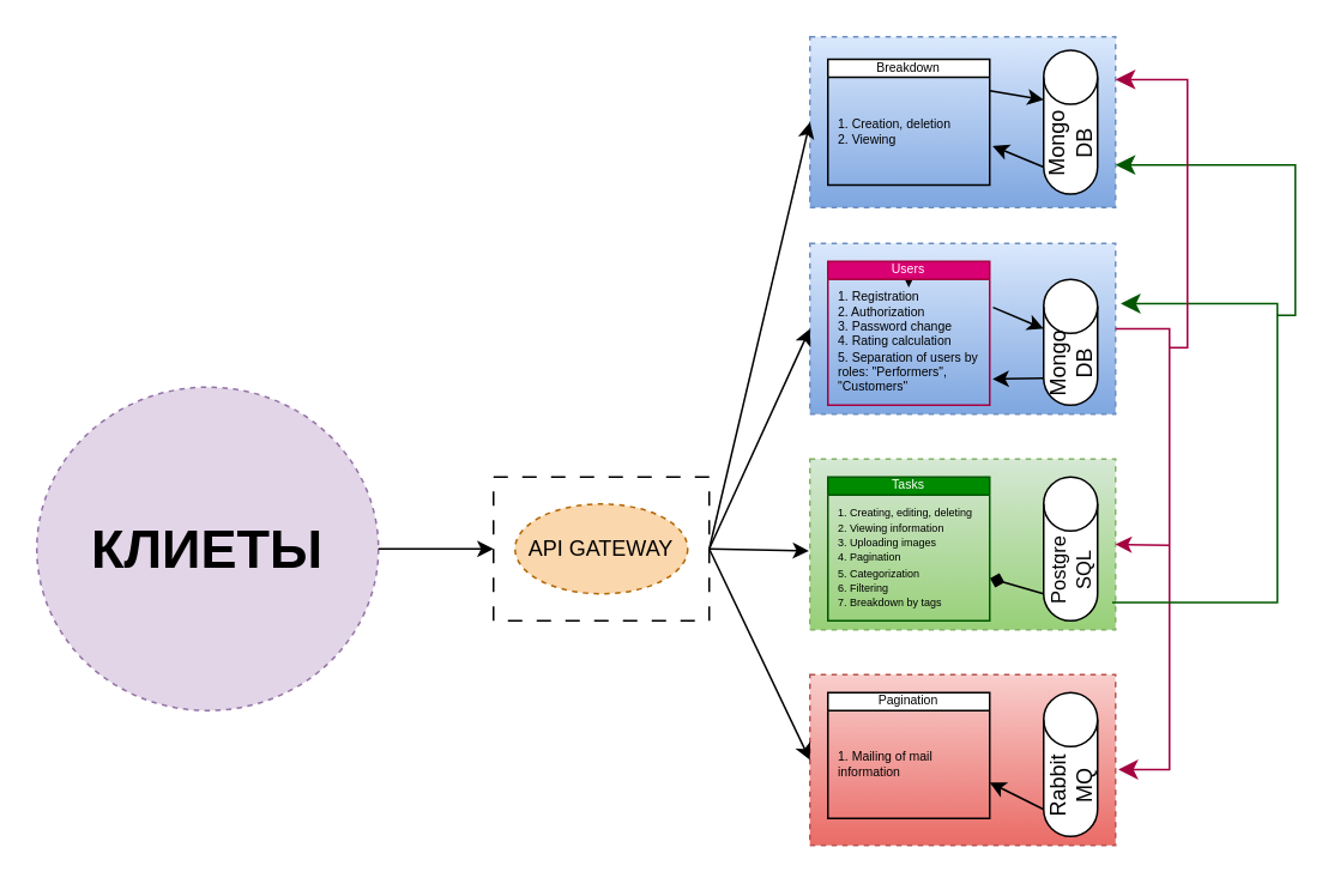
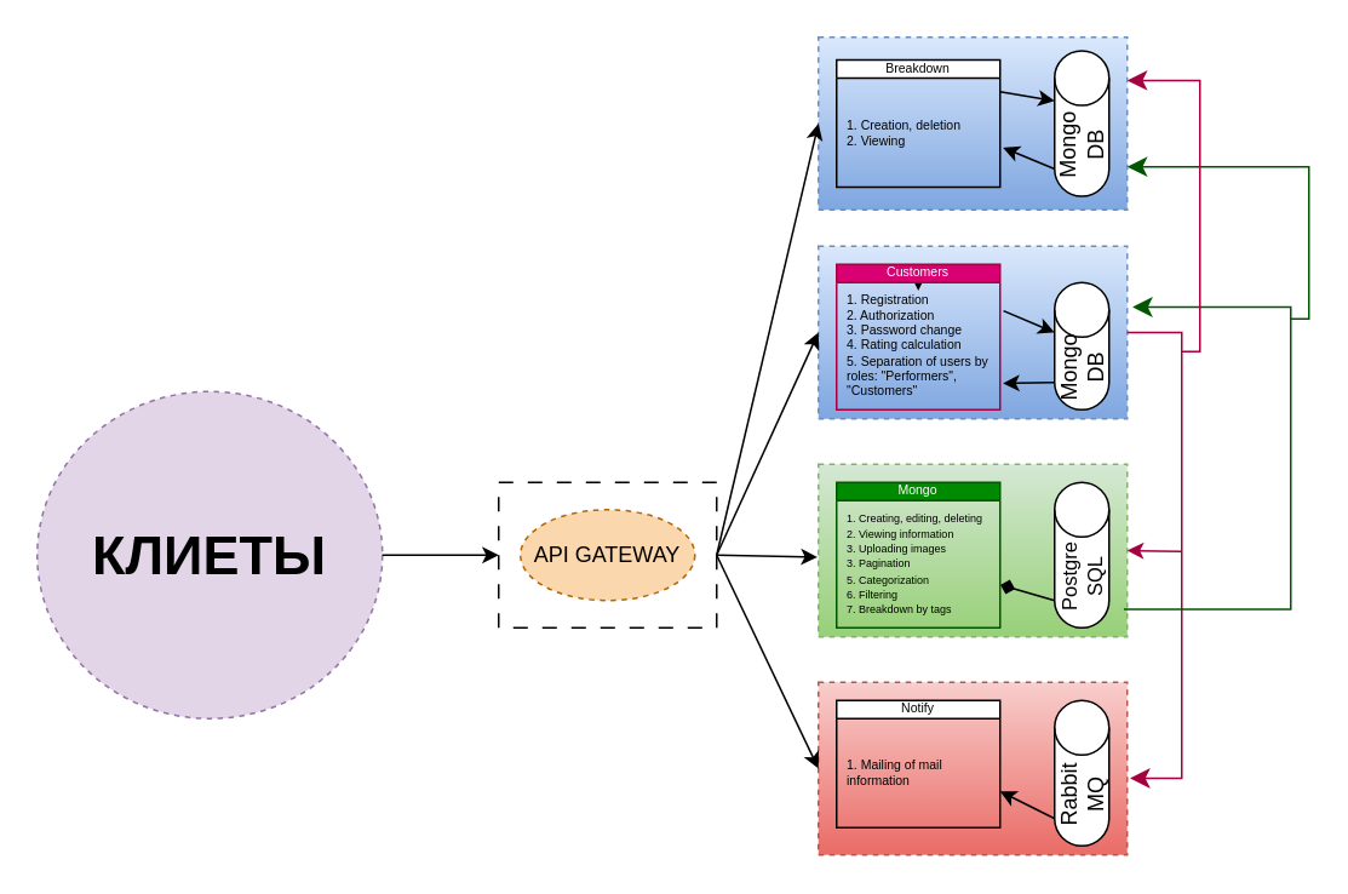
  <mxCell id="0" />
  <mxCell id="1" parent="0" />
  <mxCell id="2" value="&lt;font style=&quot;font-size: 30px;&quot;&gt;КЛИЕТЫ&lt;/font&gt;" style="ellipse;whiteSpace=wrap;html=1;fillColor=#e1d5e7;strokeColor=#9673a6;align=center;fontStyle=1;dashed=1;" parent="1" vertex="1"><mxGeometry x="20" y="215" width="190" height="180" as="geometry" /></mxCell>
  <mxCell id="3" value="" style="endArrow=classic;html=1;rounded=0;entryX=0;entryY=0.5;entryDx=0;entryDy=0;exitX=1;exitY=0.5;exitDx=0;exitDy=0;" parent="1" source="2" target="4" edge="1"><mxGeometry width="50" height="50" relative="1" as="geometry"><mxPoint x="460" y="335" as="sourcePoint" /><mxPoint x="510" y="285" as="targetPoint" /><Array as="points" /></mxGeometry></mxCell>
  <mxCell id="4" value="" style="rounded=0;whiteSpace=wrap;html=1;fillColor=none;dashed=1;dashPattern=8 8;" parent="1" vertex="1"><mxGeometry x="274" y="265" width="120" height="80" as="geometry" /></mxCell>
  <mxCell id="5" value="API GATEWAY" style="ellipse;whiteSpace=wrap;html=1;fillColor=#fad7ac;strokeColor=#b46504;dashed=1;" parent="1" vertex="1"><mxGeometry x="286" y="280" width="96" height="50" as="geometry" /></mxCell>
  <mxCell id="6" value="" style="rounded=0;whiteSpace=wrap;html=1;fillColor=#dae8fc;dashed=1;gradientColor=#7ea6e0;strokeColor=#6c8ebf;" parent="1" vertex="1"><mxGeometry x="450" y="20" width="170" height="95" as="geometry" /></mxCell>
  <mxCell id="7" value="" style="rounded=0;whiteSpace=wrap;html=1;fillColor=#dae8fc;dashed=1;gradientColor=#7ea6e0;strokeColor=#6c8ebf;" parent="1" vertex="1"><mxGeometry x="450" y="135" width="170" height="95" as="geometry" /></mxCell>
  <mxCell id="8" value="" style="rounded=0;whiteSpace=wrap;html=1;fillColor=#d5e8d4;dashed=1;strokeColor=#82b366;gradientColor=#97d077;" parent="1" vertex="1"><mxGeometry x="450" y="255" width="170" height="95" as="geometry" /></mxCell>
  <mxCell id="9" value="" style="rounded=0;whiteSpace=wrap;html=1;fillColor=#f8cecc;dashed=1;gradientColor=#ea6b66;strokeColor=#b85450;" parent="1" vertex="1"><mxGeometry x="450" y="375" width="170" height="95" as="geometry" /></mxCell>
  <mxCell id="10" value="" style="group;fillColor=none;" parent="1" vertex="1" connectable="0"><mxGeometry x="460" y="27.5" width="150" height="80" as="geometry" /></mxCell>
  <mxCell id="11" value="&lt;div style=&quot;&quot;&gt;&lt;font style=&quot;font-size: 12px;&quot;&gt;Mongo&lt;/font&gt;&lt;/div&gt;&lt;div style=&quot;&quot;&gt;&lt;font style=&quot;font-size: 12px;&quot;&gt;DB&lt;/font&gt;&lt;/div&gt;" style="shape=cylinder3;whiteSpace=wrap;html=1;boundedLbl=1;backgroundOutline=1;size=15;horizontal=0;" parent="10" vertex="1"><mxGeometry x="120" width="30" height="80" as="geometry" /></mxCell>
  <mxCell id="12" value="Breakdown" style="swimlane;fontStyle=0;childLayout=stackLayout;horizontal=1;startSize=10;horizontalStack=0;resizeParent=1;resizeParentMax=0;resizeLast=0;collapsible=1;marginBottom=0;whiteSpace=wrap;html=1;fontSize=7;" parent="10" vertex="1"><mxGeometry y="5" width="90" height="70" as="geometry" /></mxCell>
  <mxCell id="13" value="1. Creation, deletion&lt;br&gt;2. Viewing" style="text;strokeColor=none;fillColor=none;align=left;verticalAlign=middle;spacingLeft=4;spacingRight=4;overflow=hidden;points=[[0,0.5],[1,0.5]];portConstraint=eastwest;rotatable=0;whiteSpace=wrap;html=1;fontSize=7;" parent="12" vertex="1"><mxGeometry y="10" width="90" height="60" as="geometry" /></mxCell>
  <mxCell id="14" value="" style="endArrow=classic;html=1;rounded=0;entryX=0;entryY=0;entryDx=0;entryDy=27.5;entryPerimeter=0;exitX=1;exitY=0.25;exitDx=0;exitDy=0;" parent="10" source="12" target="11" edge="1"><mxGeometry width="50" height="50" relative="1" as="geometry"><mxPoint x="50" y="87.5" as="sourcePoint" /><mxPoint x="100" y="37.5" as="targetPoint" /></mxGeometry></mxCell>
  <mxCell id="15" value="" style="endArrow=classic;html=1;rounded=0;entryX=1.018;entryY=0.638;entryDx=0;entryDy=0;entryPerimeter=0;exitX=0;exitY=1;exitDx=0;exitDy=-15;exitPerimeter=0;" parent="10" source="11" target="13" edge="1"><mxGeometry width="50" height="50" relative="1" as="geometry"><mxPoint x="50" y="87.5" as="sourcePoint" /><mxPoint x="89.64" y="40.5" as="targetPoint" /></mxGeometry></mxCell>
  <mxCell id="16" value="" style="group;fillColor=none;" parent="1" vertex="1" connectable="0"><mxGeometry x="460" y="155" width="150" height="70" as="geometry" /></mxCell>
  <mxCell id="17" value="&lt;div style=&quot;&quot;&gt;&lt;font style=&quot;font-size: 12px;&quot;&gt;Mongo&lt;/font&gt;&lt;/div&gt;&lt;div style=&quot;&quot;&gt;&lt;font style=&quot;font-size: 12px;&quot;&gt;DB&lt;/font&gt;&lt;/div&gt;" style="shape=cylinder3;whiteSpace=wrap;html=1;boundedLbl=1;backgroundOutline=1;size=15;horizontal=0;" parent="16" vertex="1"><mxGeometry x="120" width="30" height="70" as="geometry" /></mxCell>
  <mxCell id="18" style="edgeStyle=orthogonalEdgeStyle;rounded=0;orthogonalLoop=1;jettySize=auto;html=1;exitX=0.5;exitY=0;exitDx=0;exitDy=0;" parent="16" source="19" edge="1"><mxGeometry relative="1" as="geometry"><mxPoint x="44.944" y="4.424" as="targetPoint" /></mxGeometry></mxCell>
- <mxCell id="19" value="Users" style="swimlane;fontStyle=0;childLayout=stackLayout;horizontal=1;startSize=10;horizontalStack=0;resizeParent=1;resizeParentMax=0;resizeLast=0;collapsible=1;marginBottom=0;whiteSpace=wrap;html=1;fontSize=7;fillColor=#d80073;strokeColor=#A50040;fontColor=#ffffff;" parent="16" vertex="1"><mxGeometry y="-10" width="90" height="80" as="geometry" /></mxCell>
+ <mxCell id="19" value="Customers" style="swimlane;fontStyle=0;childLayout=stackLayout;horizontal=1;startSize=10;horizontalStack=0;resizeParent=1;resizeParentMax=0;resizeLast=0;collapsible=1;marginBottom=0;whiteSpace=wrap;html=1;fontSize=7;fillColor=#d80073;strokeColor=#A50040;fontColor=#ffffff;" parent="16" vertex="1"><mxGeometry y="-10" width="90" height="80" as="geometry" /></mxCell>
  <mxCell id="20" value="&lt;div&gt;1. Registration&lt;/div&gt;&lt;div&gt;2. Authorization&lt;/div&gt;&lt;div&gt;3. Password change&lt;/div&gt;&lt;div&gt;4. Rating calculation&lt;/div&gt;&lt;div&gt;5. Separation of users by roles: &quot;Performers&quot;, &quot;Customers&quot;&lt;br&gt;&lt;/div&gt;" style="text;strokeColor=none;fillColor=none;align=left;verticalAlign=middle;spacingLeft=4;spacingRight=4;overflow=hidden;points=[[0,0.5],[1,0.5]];portConstraint=eastwest;rotatable=0;whiteSpace=wrap;html=1;fontSize=7;" parent="19" vertex="1"><mxGeometry y="10" width="90" height="70" as="geometry" /></mxCell>
  <mxCell id="21" value="" style="endArrow=classic;html=1;rounded=0;entryX=0;entryY=0;entryDx=0;entryDy=27.5;entryPerimeter=0;exitX=1.021;exitY=0.223;exitDx=0;exitDy=0;exitPerimeter=0;" parent="16" source="20" target="17" edge="1"><mxGeometry width="50" height="50" relative="1" as="geometry"><mxPoint x="50" y="76.562" as="sourcePoint" /><mxPoint x="100" y="32.812" as="targetPoint" /></mxGeometry></mxCell>
  <mxCell id="22" value="" style="endArrow=classic;html=1;rounded=0;entryX=1.018;entryY=0.793;entryDx=0;entryDy=0;entryPerimeter=0;exitX=0;exitY=1;exitDx=0;exitDy=-15;exitPerimeter=0;" parent="16" source="17" target="20" edge="1"><mxGeometry width="50" height="50" relative="1" as="geometry"><mxPoint x="50" y="76.562" as="sourcePoint" /><mxPoint x="89.64" y="35.438" as="targetPoint" /></mxGeometry></mxCell>
  <mxCell id="23" value="" style="group" parent="1" vertex="1" connectable="0"><mxGeometry x="460" y="265" width="150" height="80" as="geometry" /></mxCell>
  <mxCell id="24" value="&lt;div style=&quot;font-size: 11px;&quot;&gt;&lt;font style=&quot;font-size: 11px;&quot;&gt;Postgre&lt;/font&gt;&lt;/div&gt;&lt;div style=&quot;font-size: 11px;&quot;&gt;&lt;font style=&quot;font-size: 11px;&quot;&gt;SQL&lt;/font&gt;&lt;/div&gt;" style="shape=cylinder3;whiteSpace=wrap;html=1;boundedLbl=1;backgroundOutline=1;size=15;horizontal=0;" parent="23" vertex="1"><mxGeometry x="120" width="30" height="80" as="geometry" /></mxCell>
- <mxCell id="25" value="Tasks" style="swimlane;fontStyle=0;childLayout=stackLayout;horizontal=1;startSize=10;horizontalStack=0;resizeParent=1;resizeParentMax=0;resizeLast=0;collapsible=1;marginBottom=0;whiteSpace=wrap;html=1;fontSize=7;fillColor=#008a00;fontColor=#ffffff;strokeColor=#005700;" parent="23" vertex="1"><mxGeometry width="90" height="80" as="geometry" /></mxCell>
- <mxCell id="26" value="&lt;div&gt;&lt;font style=&quot;font-size: 6px;&quot;&gt;1. Creating, editing, deleting&lt;/font&gt;&lt;/div&gt;&lt;div&gt;&lt;font style=&quot;font-size: 6px;&quot;&gt;2. Viewing information&lt;br&gt;&lt;/font&gt;&lt;/div&gt;&lt;div&gt;&lt;font style=&quot;font-size: 6px;&quot;&gt;3. Uploading images&lt;br&gt;&lt;/font&gt;&lt;/div&gt;&lt;div&gt;&lt;font style=&quot;font-size: 6px;&quot;&gt;4. Pagination&lt;br&gt;&lt;/font&gt;&lt;/div&gt;&lt;div&gt;&lt;font style=&quot;font-size: 6px;&quot;&gt;5. Categorization&lt;br&gt;&lt;/font&gt;&lt;/div&gt;&lt;div&gt;&lt;font style=&quot;font-size: 6px;&quot;&gt;6. Filtering&lt;br&gt;&lt;/font&gt;&lt;/div&gt;&lt;div&gt;&lt;font style=&quot;font-size: 6px;&quot;&gt;7. Breakdown by tags&lt;br&gt;&lt;/font&gt;&lt;/div&gt;" style="text;strokeColor=none;fillColor=none;align=left;verticalAlign=middle;spacingLeft=4;spacingRight=4;overflow=hidden;points=[[0,0.5],[1,0.5]];portConstraint=eastwest;rotatable=0;whiteSpace=wrap;html=1;fontSize=7;" parent="25" vertex="1"><mxGeometry y="10" width="90" height="70" as="geometry" /></mxCell>
+ <mxCell id="25" value="Mongo" style="swimlane;fontStyle=0;childLayout=stackLayout;horizontal=1;startSize=10;horizontalStack=0;resizeParent=1;resizeParentMax=0;resizeLast=0;collapsible=1;marginBottom=0;whiteSpace=wrap;html=1;fontSize=7;fillColor=#008a00;fontColor=#ffffff;strokeColor=#005700;" parent="23" vertex="1"><mxGeometry width="90" height="80" as="geometry" /></mxCell>
+ <mxCell id="26" value="&lt;div&gt;&lt;font style=&quot;font-size: 6px;&quot;&gt;1. Creating, editing, deleting&lt;/font&gt;&lt;/div&gt;&lt;div&gt;&lt;font style=&quot;font-size: 6px;&quot;&gt;2. Viewing information&lt;br&gt;&lt;/font&gt;&lt;/div&gt;&lt;div&gt;&lt;font style=&quot;font-size: 6px;&quot;&gt;3. Uploading images&lt;br&gt;&lt;/font&gt;&lt;/div&gt;&lt;div&gt;&lt;font style=&quot;font-size: 6px;&quot;&gt;3. Pagination&lt;br&gt;&lt;/font&gt;&lt;/div&gt;&lt;div&gt;&lt;font style=&quot;font-size: 6px;&quot;&gt;5. Categorization&lt;br&gt;&lt;/font&gt;&lt;/div&gt;&lt;div&gt;&lt;font style=&quot;font-size: 6px;&quot;&gt;6. Filtering&lt;br&gt;&lt;/font&gt;&lt;/div&gt;&lt;div&gt;&lt;font style=&quot;font-size: 6px;&quot;&gt;7. Breakdown by tags&lt;br&gt;&lt;/font&gt;&lt;/div&gt;" style="text;strokeColor=none;fillColor=none;align=left;verticalAlign=middle;spacingLeft=4;spacingRight=4;overflow=hidden;points=[[0,0.5],[1,0.5]];portConstraint=eastwest;rotatable=0;whiteSpace=wrap;html=1;fontSize=7;" parent="25" vertex="1"><mxGeometry y="10" width="90" height="70" as="geometry" /></mxCell>
  <mxCell id="27" value="" style="endArrow=diamond;html=1;rounded=0;exitX=0;exitY=1;exitDx=0;exitDy=-15;exitPerimeter=0;entryX=1.002;entryY=0.662;entryDx=0;entryDy=0;entryPerimeter=0;" parent="23" source="24" target="26" edge="1"><mxGeometry width="50" height="50" relative="1" as="geometry"><mxPoint x="50" y="87.5" as="sourcePoint" /><mxPoint x="90" y="50" as="targetPoint" /></mxGeometry></mxCell>
  <mxCell id="28" value="" style="group" parent="1" vertex="1" connectable="0"><mxGeometry x="460" y="385" width="150" height="80" as="geometry" /></mxCell>
  <mxCell id="29" value="Rabbit MQ" style="shape=cylinder3;whiteSpace=wrap;html=1;boundedLbl=1;backgroundOutline=1;size=15;horizontal=0;" parent="28" vertex="1"><mxGeometry x="120" width="30" height="80" as="geometry" /></mxCell>
- <mxCell id="30" value="Pagination" style="swimlane;fontStyle=0;childLayout=stackLayout;horizontal=1;startSize=10;horizontalStack=0;resizeParent=1;resizeParentMax=0;resizeLast=0;collapsible=1;marginBottom=0;whiteSpace=wrap;html=1;fontSize=7;" parent="28" vertex="1"><mxGeometry width="90" height="70" as="geometry" /></mxCell>
+ <mxCell id="30" value="Notify" style="swimlane;fontStyle=0;childLayout=stackLayout;horizontal=1;startSize=10;horizontalStack=0;resizeParent=1;resizeParentMax=0;resizeLast=0;collapsible=1;marginBottom=0;whiteSpace=wrap;html=1;fontSize=7;" parent="28" vertex="1"><mxGeometry width="90" height="70" as="geometry" /></mxCell>
  <mxCell id="31" value="1. Mailing of mail information" style="text;strokeColor=none;fillColor=none;align=left;verticalAlign=middle;spacingLeft=4;spacingRight=4;overflow=hidden;points=[[0,0.5],[1,0.5]];portConstraint=eastwest;rotatable=0;whiteSpace=wrap;html=1;fontSize=7;" parent="30" vertex="1"><mxGeometry y="10" width="90" height="60" as="geometry" /></mxCell>
  <mxCell id="32" value="" style="endArrow=classic;html=1;rounded=0;exitX=0;exitY=1;exitDx=0;exitDy=-15;exitPerimeter=0;" parent="28" source="29" edge="1"><mxGeometry width="50" height="50" relative="1" as="geometry"><mxPoint x="50" y="87.5" as="sourcePoint" /><mxPoint x="90" y="50" as="targetPoint" /></mxGeometry></mxCell>
  <mxCell id="33" value="" style="endArrow=classic;html=1;rounded=0;exitX=1;exitY=0.5;exitDx=0;exitDy=0;entryX=0;entryY=0.5;entryDx=0;entryDy=0;" parent="1" source="4" target="6" edge="1"><mxGeometry width="50" height="50" relative="1" as="geometry"><mxPoint x="460" y="295" as="sourcePoint" /><mxPoint x="430" y="125" as="targetPoint" /></mxGeometry></mxCell>
  <mxCell id="34" value="" style="endArrow=classic;html=1;rounded=0;exitX=1;exitY=0.5;exitDx=0;exitDy=0;entryX=0;entryY=0.5;entryDx=0;entryDy=0;" parent="1" source="4" target="7" edge="1"><mxGeometry width="50" height="50" relative="1" as="geometry"><mxPoint x="460" y="265" as="sourcePoint" /><mxPoint x="510" y="215" as="targetPoint" /></mxGeometry></mxCell>
  <mxCell id="35" value="" style="endArrow=classic;html=1;rounded=0;exitX=1;exitY=0.5;exitDx=0;exitDy=0;entryX=-0.003;entryY=0.538;entryDx=0;entryDy=0;entryPerimeter=0;" parent="1" source="4" target="8" edge="1"><mxGeometry width="50" height="50" relative="1" as="geometry"><mxPoint x="460" y="365" as="sourcePoint" /><mxPoint x="510" y="315" as="targetPoint" /></mxGeometry></mxCell>
  <mxCell id="36" value="" style="endArrow=classic;html=1;rounded=0;exitX=1;exitY=0.5;exitDx=0;exitDy=0;entryX=0;entryY=0.5;entryDx=0;entryDy=0;" parent="1" source="4" target="9" edge="1"><mxGeometry width="50" height="50" relative="1" as="geometry"><mxPoint x="460" y="425" as="sourcePoint" /><mxPoint x="510" y="375" as="targetPoint" /></mxGeometry></mxCell>
  <mxCell id="37" value="" style="edgeStyle=elbowEdgeStyle;elbow=horizontal;endArrow=classic;html=1;curved=0;rounded=0;endSize=8;startSize=8;exitX=1;exitY=0.5;exitDx=0;exitDy=0;entryX=1.009;entryY=0.556;entryDx=0;entryDy=0;entryPerimeter=0;fillColor=#d80073;strokeColor=#A50040;" parent="1" source="7" target="9" edge="1"><mxGeometry width="50" height="50" relative="1" as="geometry"><mxPoint x="680" y="205" as="sourcePoint" /><mxPoint x="680" y="395" as="targetPoint" /><Array as="points"><mxPoint x="650" y="305" /></Array></mxGeometry></mxCell>
  <mxCell id="38" value="" style="endArrow=classic;html=1;rounded=0;entryX=1;entryY=0.5;entryDx=0;entryDy=0;fillColor=#d80073;strokeColor=#A50040;" parent="1" target="8" edge="1"><mxGeometry width="50" height="50" relative="1" as="geometry"><mxPoint x="650" y="303" as="sourcePoint" /><mxPoint x="550" y="265" as="targetPoint" /></mxGeometry></mxCell>
  <mxCell id="39" value="" style="edgeStyle=elbowEdgeStyle;elbow=horizontal;endArrow=classic;html=1;curved=0;rounded=0;endSize=8;startSize=8;exitX=0.989;exitY=0.84;exitDx=0;exitDy=0;entryX=1.017;entryY=0.353;entryDx=0;entryDy=0;entryPerimeter=0;fillColor=#008a00;strokeColor=#005700;exitPerimeter=0;" parent="1" source="8" target="7" edge="1"><mxGeometry width="50" height="50" relative="1" as="geometry"><mxPoint x="680" y="182.5" as="sourcePoint" /><mxPoint x="682" y="427.5" as="targetPoint" /><Array as="points"><mxPoint x="710" y="304.5" /></Array></mxGeometry></mxCell>
  <mxCell id="40" value="" style="edgeStyle=elbowEdgeStyle;elbow=horizontal;endArrow=classic;html=1;curved=0;rounded=0;endSize=8;startSize=8;entryX=1;entryY=0.75;entryDx=0;entryDy=0;fillColor=#008a00;strokeColor=#005700;" parent="1" target="6" edge="1"><mxGeometry width="50" height="50" relative="1" as="geometry"><mxPoint x="710" y="175" as="sourcePoint" /><mxPoint x="625" y="5" as="targetPoint" /><Array as="points"><mxPoint x="720" y="135" /></Array></mxGeometry></mxCell>
  <mxCell id="41" value="" style="edgeStyle=elbowEdgeStyle;elbow=horizontal;endArrow=classic;html=1;curved=0;rounded=0;endSize=8;startSize=8;entryX=1;entryY=0.25;entryDx=0;entryDy=0;fillColor=#d80073;strokeColor=#A50040;" parent="1" target="6" edge="1"><mxGeometry width="50" height="50" relative="1" as="geometry"><mxPoint x="650" y="193" as="sourcePoint" /><mxPoint x="632" y="438" as="targetPoint" /><Array as="points"><mxPoint x="660" y="315" /></Array></mxGeometry></mxCell>
